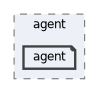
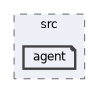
  digraph {
    compound=true
    rankdir=LR
    n1 [color=grey25 fillcolor="#edf0f7" fontname=Helvetica fontsize=10 height=0.2 label=agent shape=note style="filled,bold" width=0.4]
    subgraph cluster_1 {
      bgcolor="#edf0f7"
      fontname=Helvetica
      fontsize=10
-     label=agent
+     label=src
      pencolor=grey50
      style="filled,dashed"
      n1
    }
  }
